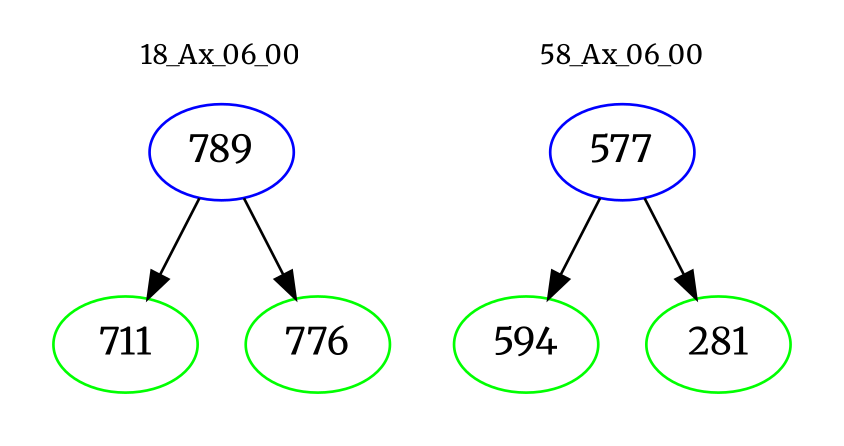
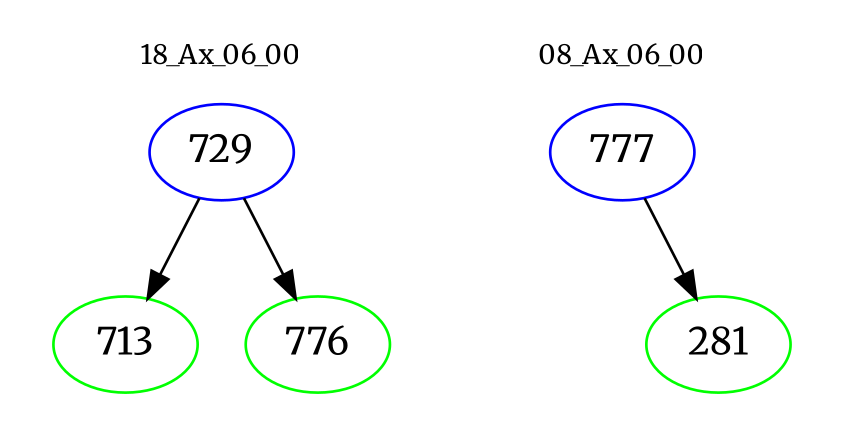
  digraph {
    fontname=Merriweather
    node [color=green fontname=Merriweather]
    edge [color=black fontname=Merriweather]
-   n1 [color=blue label=789]
-   n2 [label=711]
+   n1 [color=blue label=729]
+   n2 [label=713]
    n3 [label=776]
-   n4 [color=blue label=577]
-   n5 [label=594]
+   n4 [color=blue label=777]
    n6 [label=281]
    subgraph cluster_1 {
      color=white
      fontsize=10
      label="18_Ax_06_00"
      n1
      n2
      n3
    }
    subgraph cluster_2 {
      color=white
      fontsize=10
-     label="58_Ax_06_00"
+     label="08_Ax_06_00"
      n4
-     n5
      n6
    }
    n1 -> n2
    n1 -> n3
-   n4 -> n5
    n4 -> n6
  }
